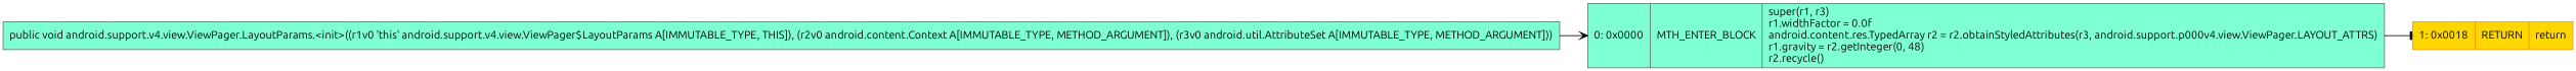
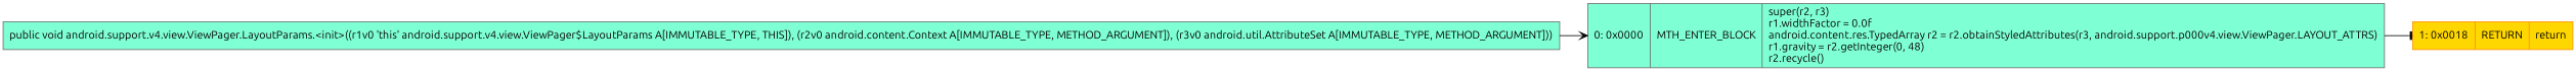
  digraph {
    rankdir=LR
    fontname=Ubuntu
    node [shape=record style=filled fillcolor=aquamarine color=gray40 fontname=Ubuntu]
    edge [fontname=Ubuntu]
-   n1 [label="{0\:\ 0x0000|MTH_ENTER_BLOCK\l|super(r1, r3)\lr1.widthFactor = 0.0f\landroid.content.res.TypedArray r2 = r2.obtainStyledAttributes(r3, android.support.p000v4.view.ViewPager.LAYOUT_ATTRS)\lr1.gravity = r2.getInteger(0, 48)\lr2.recycle()\l}"]
+   n1 [label="{0\:\ 0x0000|MTH_ENTER_BLOCK\l|super(r2, r3)\lr1.widthFactor = 0.0f\landroid.content.res.TypedArray r2 = r2.obtainStyledAttributes(r3, android.support.p000v4.view.ViewPager.LAYOUT_ATTRS)\lr1.gravity = r2.getInteger(0, 48)\lr2.recycle()\l}"]
    n2 [label="{1\:\ 0x0018|RETURN\l|return\l}" fillcolor=gold color=darkorange]
    n3 [label="{public void android.support.v4.view.ViewPager.LayoutParams.\<init\>((r1v0 'this' android.support.v4.view.ViewPager$LayoutParams A[IMMUTABLE_TYPE, THIS]), (r2v0 android.content.Context A[IMMUTABLE_TYPE, METHOD_ARGUMENT]), (r3v0 android.util.AttributeSet A[IMMUTABLE_TYPE, METHOD_ARGUMENT])) }"]
    n1 -> n2 [arrowhead=tee]
    n3 -> n1 [arrowhead=vee]
  }
